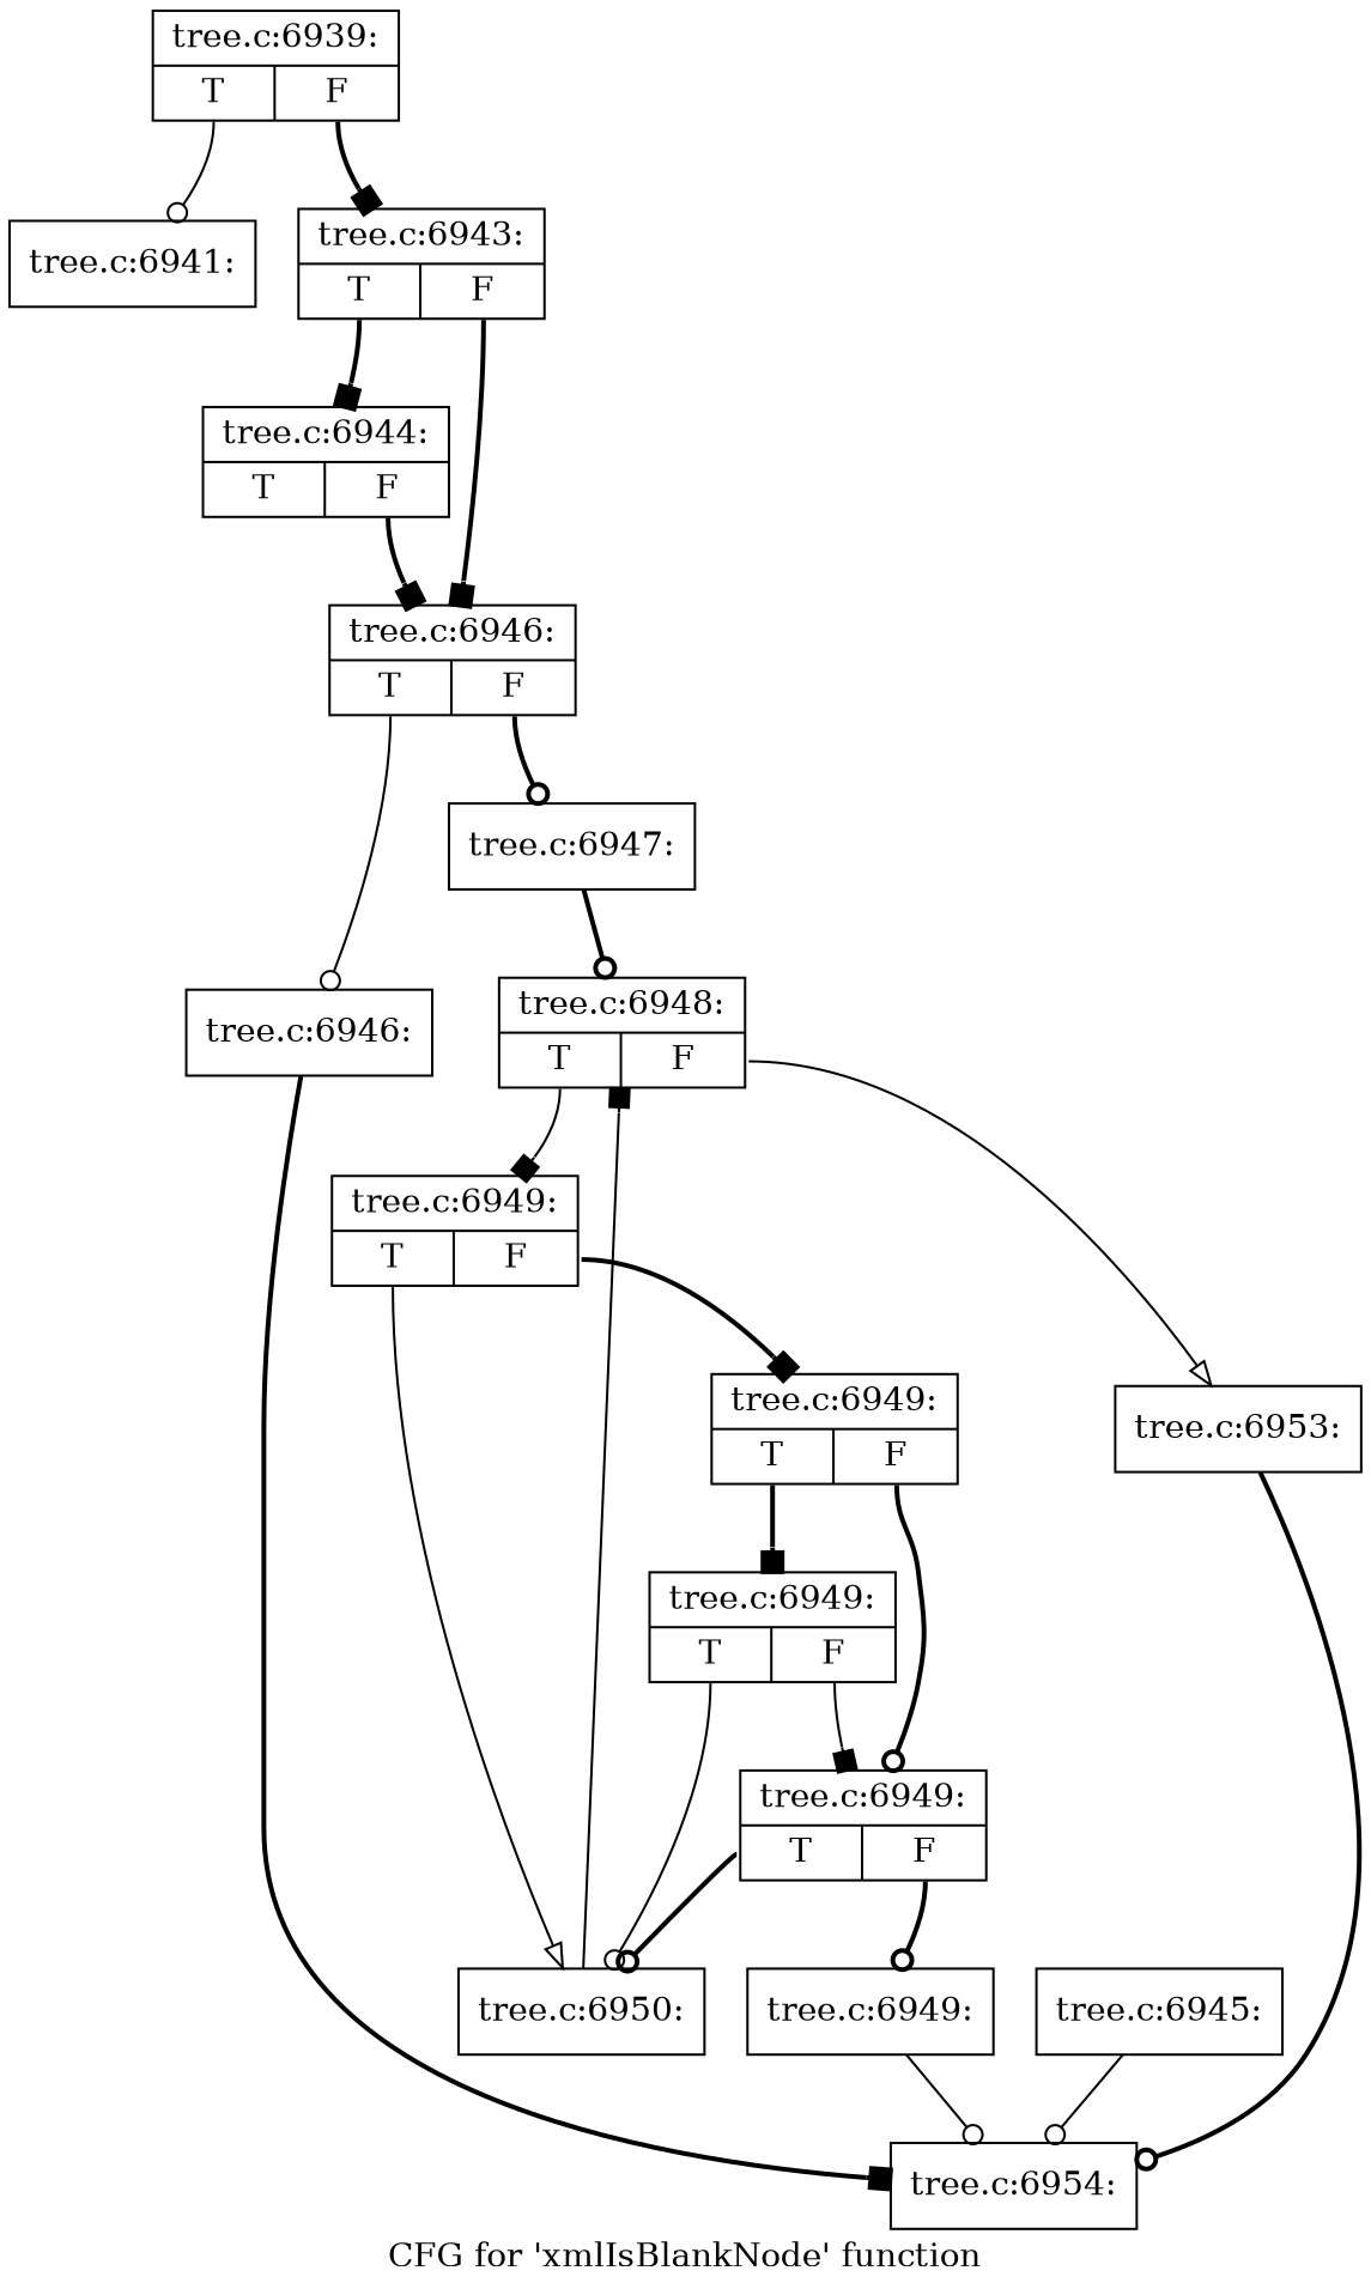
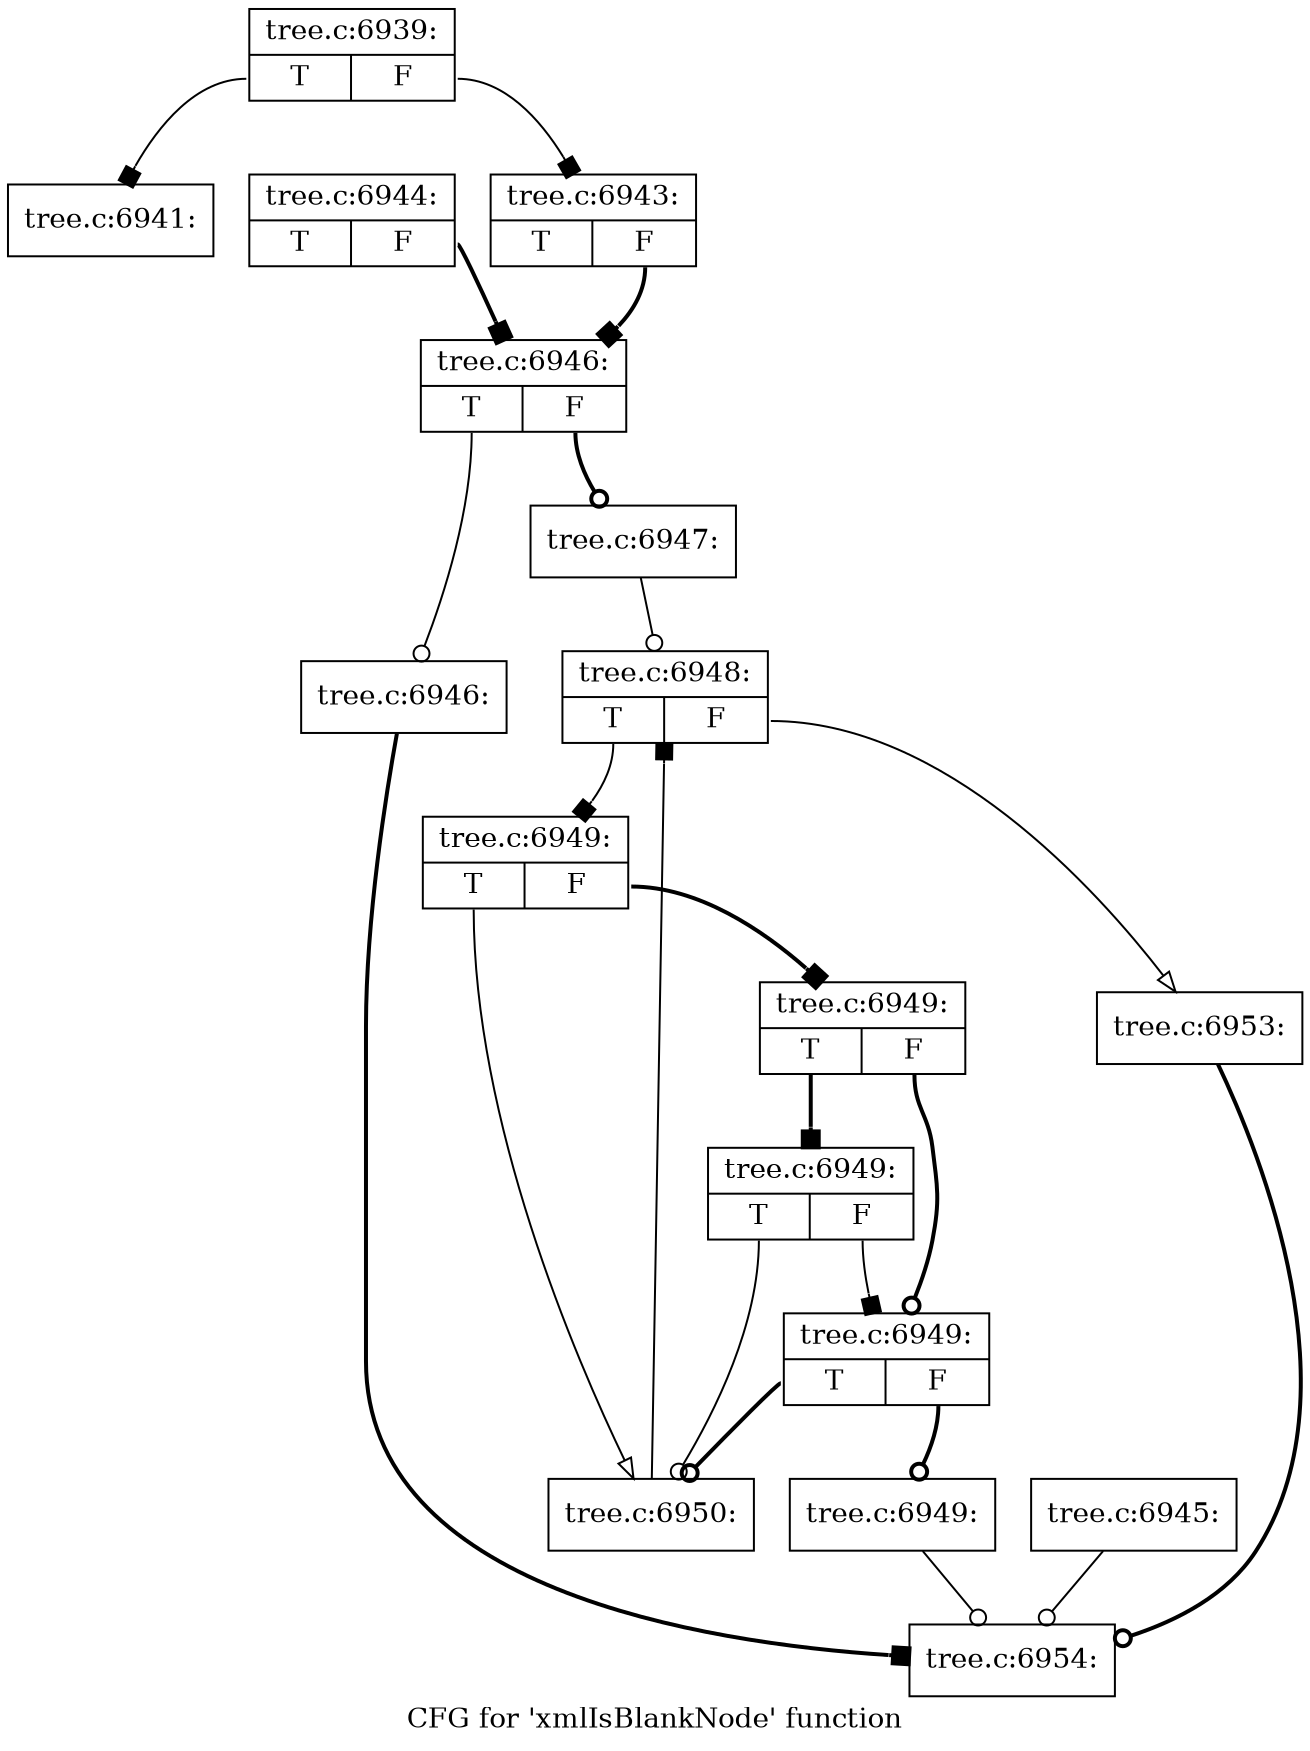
  digraph {
    label="CFG for 'xmlIsBlankNode' function"
    node [shape=record]
    edge [arrowhead=odot style=bold tailport=s0]
    n1 [label="{tree.c:6939:|{<s0>T|<s1>F}}"]
    n2 [label="{tree.c:6941:}"]
    n3 [label="{tree.c:6943:|{<s0>T|<s1>F}}"]
    n4 [label="{tree.c:6944:|{<s0>T|<s1>F}}"]
    n5 [label="{tree.c:6946:|{<s0>T|<s1>F}}"]
    n6 [label="{tree.c:6954:}"]
    n7 [label="{tree.c:6946:}"]
    n8 [label="{tree.c:6947:}"]
    n9 [label="{tree.c:6945:}"]
    n10 [label="{tree.c:6948:|{<s0>T|<s1>F}}"]
    n11 [label="{tree.c:6949:|{<s0>T|<s1>F}}"]
    n12 [label="{tree.c:6953:}"]
    n13 [label="{tree.c:6950:}"]
    n14 [label="{tree.c:6949:|{<s0>T|<s1>F}}"]
    n15 [label="{tree.c:6949:|{<s0>T|<s1>F}}"]
    n16 [label="{tree.c:6949:|{<s0>T|<s1>F}}"]
    n17 [label="{tree.c:6949:}"]
-   n1 -> n2 [style=solid]
-   n1 -> n3 [arrowhead=box tailport=s1]
-   n3 -> n4 [arrowhead=box]
+   n1 -> n2 [arrowhead=box style=solid]
+   n1 -> n3 [arrowhead=box style=solid tailport=s1]
    n3 -> n5 [arrowhead=box tailport=s1]
    n4 -> n5 [arrowhead=box tailport=s1]
    n5 -> n7 [style=solid]
    n5 -> n8 [tailport=s1]
    n7 -> n6 [arrowhead=box]
-   n8 -> n10
+   n8 -> n10 [style=solid]
    n9 -> n6 [style=solid]
    n10 -> n11 [arrowhead=box style=solid]
    n10 -> n12 [arrowhead=onormal style=solid tailport=s1]
    n11 -> n13 [arrowhead=onormal style=solid]
    n11 -> n14 [arrowhead=box tailport=s1]
    n12 -> n6
    n13 -> n10 [arrowhead=box style=solid]
    n14 -> n15 [arrowhead=box]
    n14 -> n16 [tailport=s1]
    n15 -> n13 [style=solid]
    n15 -> n16 [arrowhead=box style=solid tailport=s1]
    n16 -> n13
    n16 -> n17 [tailport=s1]
    n17 -> n6 [style=solid]
  }
